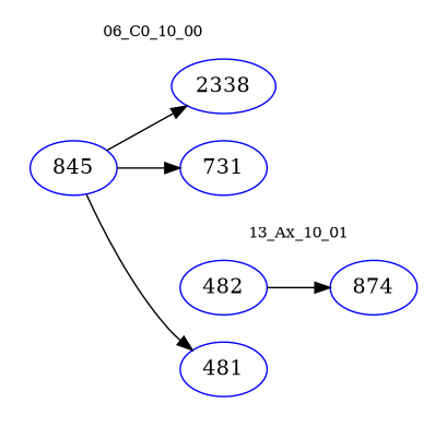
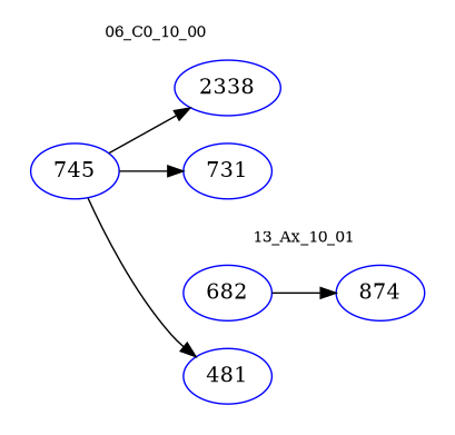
  digraph {
    rankdir=LR
    node [color=blue]
    edge [color=black]
-   n1 [label=482]
+   n1 [label=682]
    n2 [label=874]
    n3 [label=481]
-   n4 [label=845]
+   n4 [label=745]
    n5 [label=731]
    n6 [label=2338]
    subgraph cluster_1 {
      color=white
      fontsize=10
      label="13_Ax_10_01"
      n1
      n2
      n3
    }
    subgraph cluster_2 {
      color=white
      fontsize=10
      label="06_C0_10_00"
      n4
      n5
      n6
    }
    n1 -> n2
    n4 -> n3
    n4 -> n5
    n4 -> n6
  }
